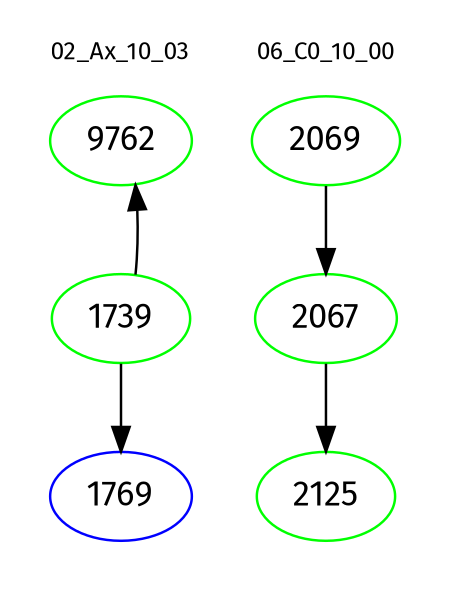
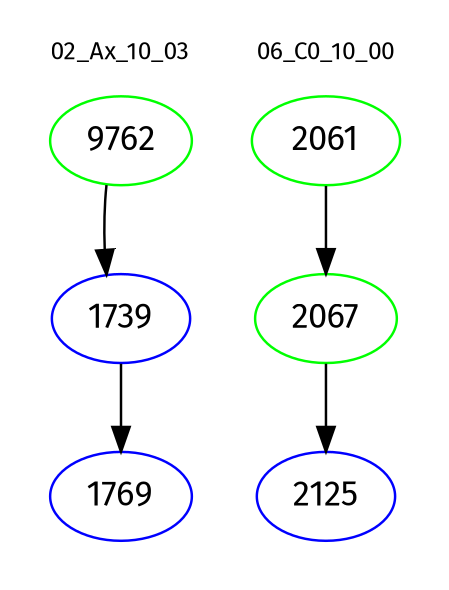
  digraph {
    fontname="Fira Sans"
    node [color=green fontname="Fira Sans"]
    edge [color=black fontname="Fira Sans"]
    n1 [label=9762]
-   n2 [label=1739]
+   n2 [color=blue label=1739]
    n3 [color=blue label=1769]
-   n4 [label=2069]
+   n4 [label=2061]
    n5 [label=2067]
-   n6 [label=2125]
+   n6 [color=blue label=2125]
    subgraph cluster_1 {
      color=white
      fontsize=10
      label="02_Ax_10_03"
      n1
      n2
      n3
    }
    subgraph cluster_2 {
      color=white
      fontsize=10
      label="06_C0_10_00"
      n4
      n5
      n6
    }
-   n2 -> n1
+   n1 -> n2
    n2 -> n3
    n4 -> n5
    n5 -> n6
  }
